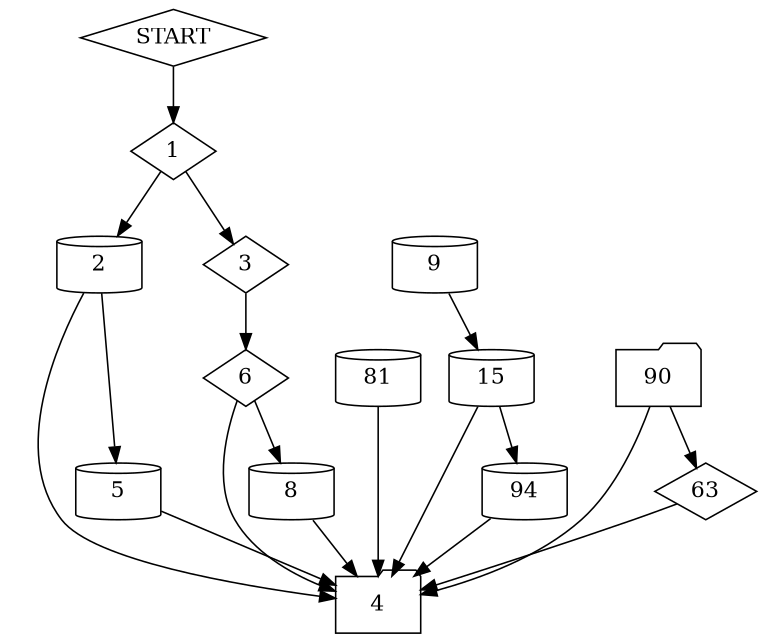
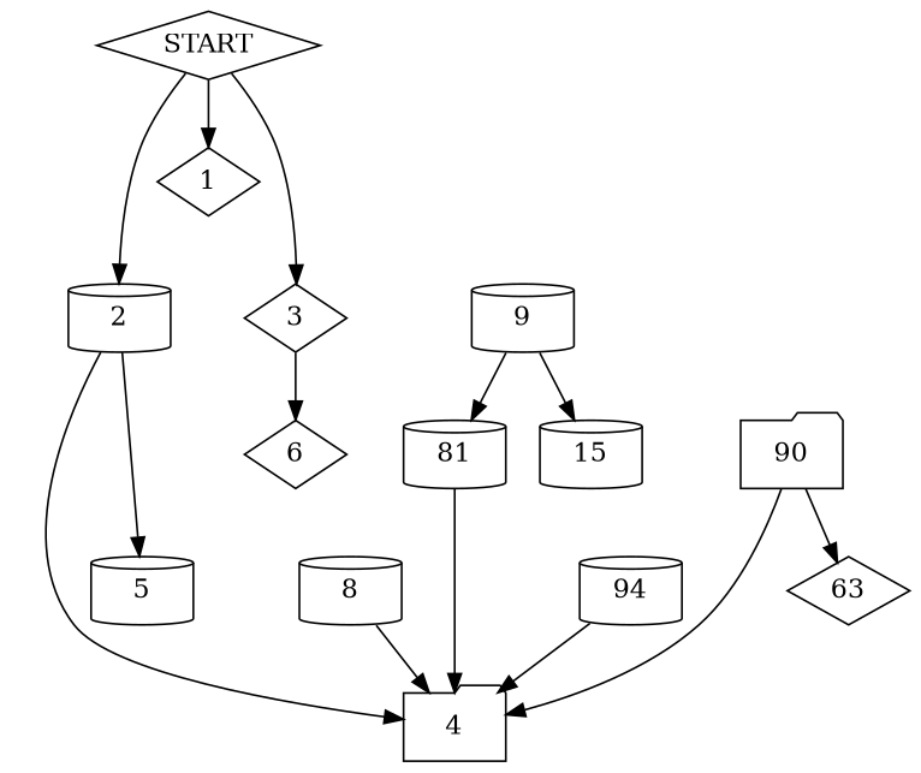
  digraph {
    node [shape=cylinder]
    n1 [label=START shape=diamond]
    1 [shape=diamond]
    2
    3 [shape=diamond]
    4 [shape=folder]
    5
    6 [shape=diamond]
    8
    n9 [label=81]
    9
    n11 [label=15]
    n12 [label=90 shape=folder]
    n13 [label=63 shape=diamond]
    n14 [label=94]
    n1 -> 1
-   1 -> 2
-   1 -> 3
+   n1 -> 2
+   n1 -> 3
    2 -> 4
    2 -> 5
    3 -> 6
-   5 -> 4
-   6 -> 4
-   6 -> 8
    8 -> 4
    n9 -> 4
+   9 -> n9
    9 -> n11
-   n11 -> 4
-   n11 -> n14
    n12 -> 4
    n12 -> n13
-   n13 -> 4
    n14 -> 4
  }
